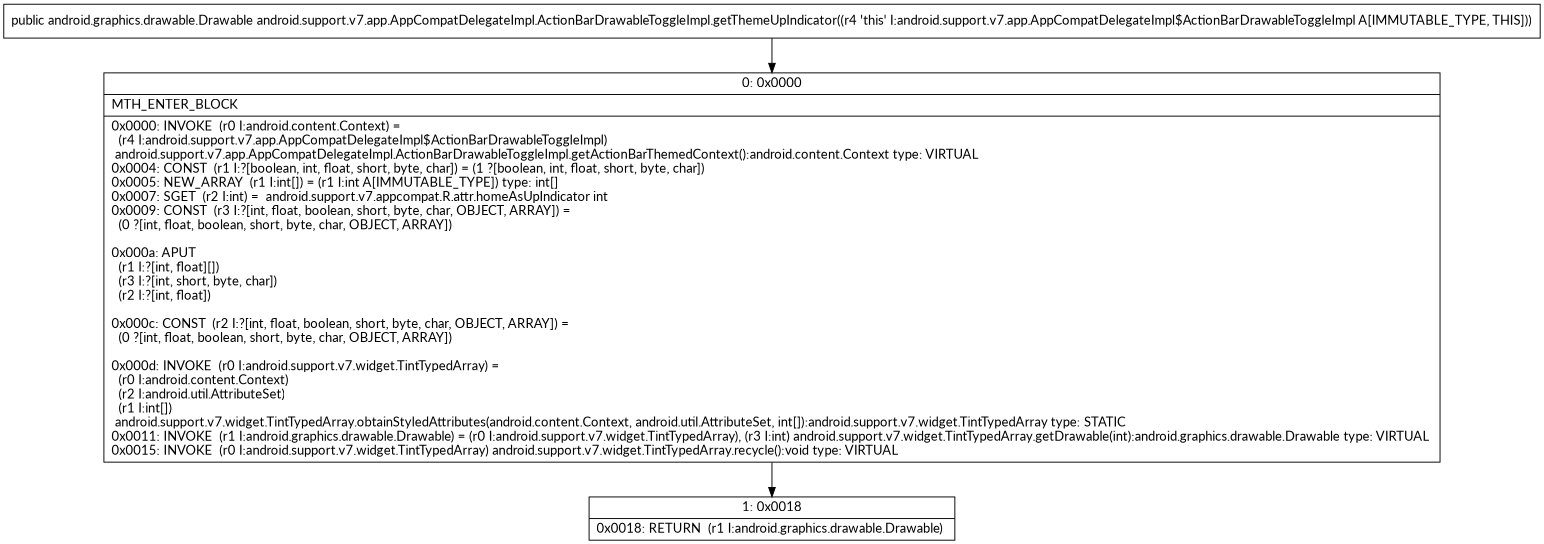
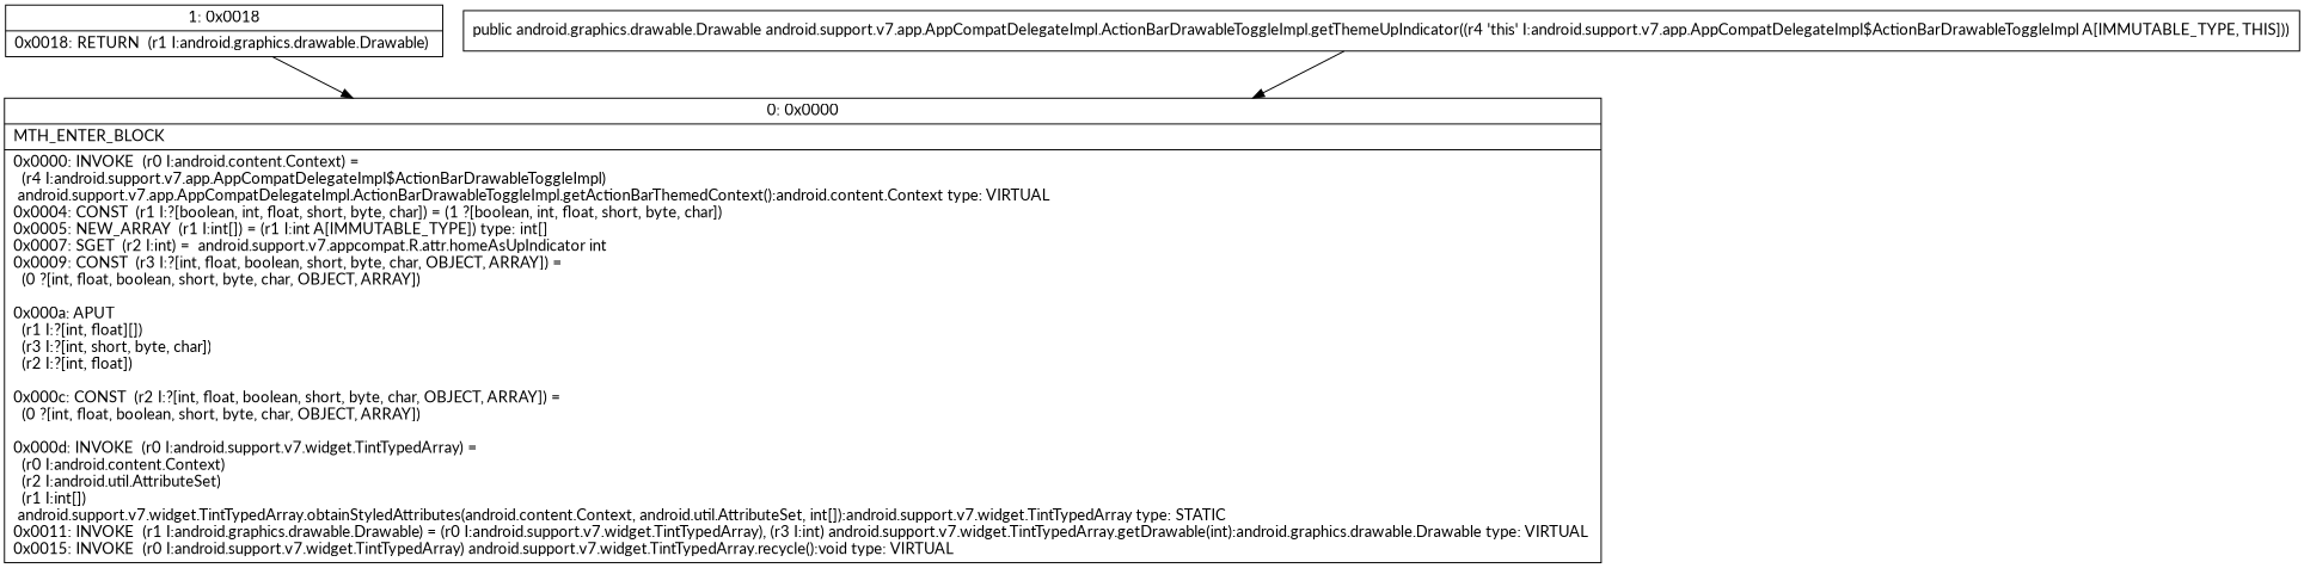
  digraph {
    fontname=Lato
    node [shape=record fontname=Lato]
    edge [fontname=Lato]
    n1 [label="{0\:\ 0x0000|MTH_ENTER_BLOCK\l|0x0000: INVOKE  (r0 I:android.content.Context) = \l  (r4 I:android.support.v7.app.AppCompatDelegateImpl$ActionBarDrawableToggleImpl)\l android.support.v7.app.AppCompatDelegateImpl.ActionBarDrawableToggleImpl.getActionBarThemedContext():android.content.Context type: VIRTUAL \l0x0004: CONST  (r1 I:?[boolean, int, float, short, byte, char]) = (1 ?[boolean, int, float, short, byte, char]) \l0x0005: NEW_ARRAY  (r1 I:int[]) = (r1 I:int A[IMMUTABLE_TYPE]) type: int[] \l0x0007: SGET  (r2 I:int) =  android.support.v7.appcompat.R.attr.homeAsUpIndicator int \l0x0009: CONST  (r3 I:?[int, float, boolean, short, byte, char, OBJECT, ARRAY]) = \l  (0 ?[int, float, boolean, short, byte, char, OBJECT, ARRAY])\l \l0x000a: APUT  \l  (r1 I:?[int, float][])\l  (r3 I:?[int, short, byte, char])\l  (r2 I:?[int, float])\l \l0x000c: CONST  (r2 I:?[int, float, boolean, short, byte, char, OBJECT, ARRAY]) = \l  (0 ?[int, float, boolean, short, byte, char, OBJECT, ARRAY])\l \l0x000d: INVOKE  (r0 I:android.support.v7.widget.TintTypedArray) = \l  (r0 I:android.content.Context)\l  (r2 I:android.util.AttributeSet)\l  (r1 I:int[])\l android.support.v7.widget.TintTypedArray.obtainStyledAttributes(android.content.Context, android.util.AttributeSet, int[]):android.support.v7.widget.TintTypedArray type: STATIC \l0x0011: INVOKE  (r1 I:android.graphics.drawable.Drawable) = (r0 I:android.support.v7.widget.TintTypedArray), (r3 I:int) android.support.v7.widget.TintTypedArray.getDrawable(int):android.graphics.drawable.Drawable type: VIRTUAL \l0x0015: INVOKE  (r0 I:android.support.v7.widget.TintTypedArray) android.support.v7.widget.TintTypedArray.recycle():void type: VIRTUAL \l}"]
    n2 [label="{1\:\ 0x0018|0x0018: RETURN  (r1 I:android.graphics.drawable.Drawable) \l}"]
    n3 [label="{public android.graphics.drawable.Drawable android.support.v7.app.AppCompatDelegateImpl.ActionBarDrawableToggleImpl.getThemeUpIndicator((r4 'this' I:android.support.v7.app.AppCompatDelegateImpl$ActionBarDrawableToggleImpl A[IMMUTABLE_TYPE, THIS])) }"]
-   n1 -> n2
+   n2 -> n1
    n3 -> n1
  }
